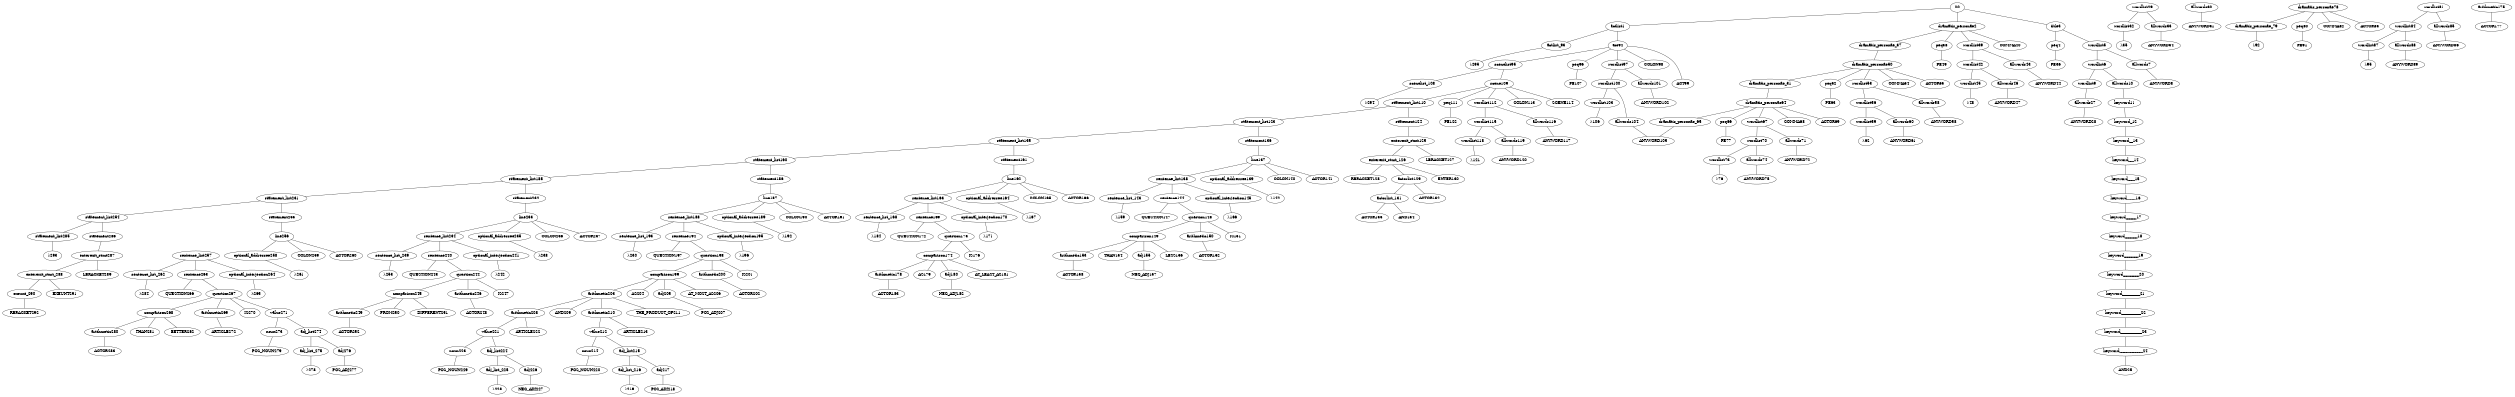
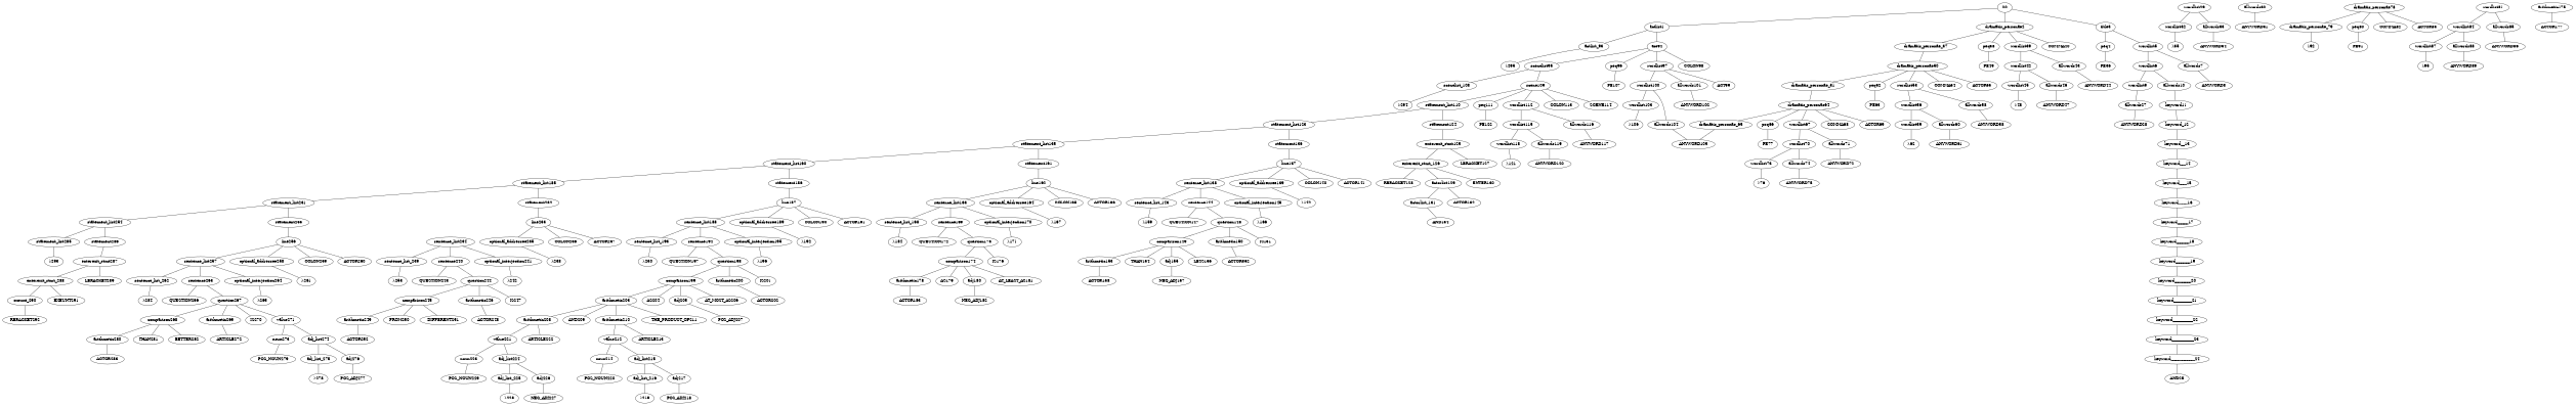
  strict graph {
    S0
    actlist1
    dramatis_personae2
    title3
    actlist_93
    act94
    dramatis_personae_37
    peq38
    wordlist39
    COMMA40
    peq4
    wordlist5
    "λ295"
    scenelist95
    peq96
    wordlist97
    COLON98
    ACT99
    dramatis_personae50
    PE49
    wordlist42
    allwords43
    PE36
    wordlist6
    allwords7
    wordlist9
    allwords10
    ANYWORD8
    allwords27
    keyword11
    ANYWORD28
    keyword_12
    keyword__13
    keyword___14
    keyword____15
    keyword_____16
    keyword______17
    keyword_______18
    keyword________19
    keyword_________20
    keyword__________21
    keyword___________22
    keyword____________23
    keyword_____________24
    AND25
    wordlist29
    wordlist32
    allwords33
    allwords30
    ANYWORD31
    "λ35"
    ANYWORD34
    n53 [label=dramatis_personae_31]
    peq52
    wordlist53
    COMMA54
    ACTOR55
    wordlist45
    allwords46
    ANYWORD44
    "λ48"
    ANYWORD47
    dramatis_personae64
    PE63
    wordlist56
    n66 [label=allwords58]
    dramatis_personae_65
    peq66
    wordlist67
    COMMA68
    ACTOR69
    wordlist59
    allwords60
    ANYWORD58
    "λ62"
    ANYWORD61
    ANYWORD105
    PE77
    wordlist70
    allwords71
    dramatis_personae78
    dramatis_personae_79
    peq80
    COMMA82
    ACTOR83
    wordlist73
    allwords74
    ANYWORD72
    "λ76"
    ANYWORD75
    "λ92"
    PE91
    wordlist81
    wordlist84
    allwords85
    wordlist87
    allwords88
    ANYWORD86
    n99 [label="λ95"]
    ANYWORD89
    scenelist_108
    scene109
    PE107
    wordlist100
    allwords101
    "λ294"
    statement_list110
    peq111
    wordlist112
    COLON113
    SCENE114
    wordlist103
    allwords104
    ANYWORD102
    "λ106"
    statement_list123
    statement124
    PE122
    wordlist115
    allwords116
    statement_list135
    statement136
    enterexit_stmt125
    wordlist118
    allwords119
    ANYWORD117
    "λ121"
    ANYWORD120
    statement_list160
    statement161
    line137
    enterexit_stmt_126
    LBRACKET127
    RBRACKET128
    actorlist129
    ENTER130
    actorlist_131
    ACTOR132
-   ACTOR133
    AND134
    statement_list185
    statement186
    line162
    sentence_list138
    optional_addressee139
    COLON140
    ACTOR141
    sentence_list_143
    sentence144
    optional_interjection145
    "λ142"
    "λ159"
    QUESTION147
    question148
    n155 [label="λ166"]
    comparison149
    arithmetic150
    IS151
    arithmetic153
    THAN154
    adj155
    LESS156
-   ACTOR152
+   ACTOR152 [label=ACTOR352]
    ACTOR158
    NEG_ADJ157
    statement_list231
    statement232
    line187
    sentence_list163
    optional_addressee164
    COLON165
    ACTOR166
    sentence_list_168
    sentence169
    optional_interjection170
    "λ167"
    "λ184"
    QUESTION172
    question173
    "λ171"
    comparison174
    IS176
    arithmetic178
    AS179
    adj180
    AT_LEAST_AS181
    arithmetic175
    ACTOR177
    ACTOR183
    NEG_ADJ182
    statement_list254
    statement255
    line233
    sentence_list188
    optional_addressee189
    COLON190
    ACTOR191
    sentence_list_193
    sentence194
    optional_interjection195
    "λ192"
    "λ230"
    QUESTION197
    question198
    "λ196"
    comparison199
    arithmetic200
    IS201
    arithmetic203
    AS204
    adj205
    AT_MOST_AS206
    ACTOR202
    arithmetic208
    AND209
    arithmetic210
    THE_PRODUCT_OF211
    POS_ADJ207
    value221
    ARTICLE222
    value212
    ARTICLE213
    noun223
    adj_list224
    noun214
    adj_list215
    POS_NOUN220
    adj_list_216
    adj217
    "λ219"
    POS_ADJ218
    POS_NOUN229
    adj_list_225
    adj226
    "λ228"
    NEG_ADJ227
    statement_list285
    statement286
    line256
    sentence_list234
    optional_addressee235
    COLON236
    ACTOR237
    sentence_list_239
    sentence240
    optional_interjection241
    "λ238"
    "λ253"
    QUESTION243
    question244
    "λ242"
    comparison245
    arithmetic246
    IS247
    arithmetic249
    FROM250
    DIFFERENT251
    ACTOR248
    ACTOR252
    "λ293"
    enterexit_stmt287
    sentence_list257
    optional_addressee258
    COLON259
    ACTOR260
    sentence_list_262
    sentence263
    optional_interjection264
    "λ261"
    "λ284"
    QUESTION266
    question267
    "λ265"
    comparison268
    arithmetic269
    IS270
    value271
    arithmetic280
    THAN281
    BETTER282
    ARTICLE272
    ACTOR283
    noun273
    adj_list274
    POS_NOUN279
    adj_list_275
    adj276
    "λ278"
    POS_ADJ277
    enterexit_stmt_288
    LBRACKET289
    exeunt_290
    EXEUNT291
    RBRACKET292
    S0 -- actlist1
    S0 -- dramatis_personae2
    S0 -- title3
    actlist1 -- actlist_93
    actlist1 -- act94
    dramatis_personae2 -- dramatis_personae_37
    dramatis_personae2 -- peq38
    dramatis_personae2 -- wordlist39
    dramatis_personae2 -- COMMA40
    title3 -- peq4
    title3 -- wordlist5
    actlist_93 -- "λ295"
    act94 -- scenelist95
    act94 -- peq96
    act94 -- wordlist97
    act94 -- COLON98
-   act94 -- ACT99
+   wordlist97 -- ACT99
    dramatis_personae_37 -- dramatis_personae50
    peq38 -- PE49
    wordlist39 -- wordlist42
    wordlist39 -- allwords43
    peq4 -- PE36
    wordlist5 -- wordlist6
    wordlist5 -- allwords7
    scenelist95 -- scenelist_108
    scenelist95 -- scene109
    peq96 -- PE107
    wordlist97 -- wordlist100
    wordlist97 -- allwords101
    dramatis_personae50 -- n53
    dramatis_personae50 -- peq52
    dramatis_personae50 -- wordlist53
    dramatis_personae50 -- COMMA54
    dramatis_personae50 -- ACTOR55
    wordlist42 -- wordlist45
    wordlist42 -- allwords46
    allwords43 -- ANYWORD44
    wordlist6 -- wordlist9
    wordlist6 -- allwords10
    allwords7 -- ANYWORD8
    wordlist9 -- allwords27
    allwords10 -- keyword11
    allwords27 -- ANYWORD28
    keyword11 -- keyword_12
    keyword_12 -- keyword__13
    keyword__13 -- keyword___14
    keyword___14 -- keyword____15
    keyword____15 -- keyword_____16
    keyword_____16 -- keyword______17
    keyword______17 -- keyword_______18
    keyword_______18 -- keyword________19
    keyword________19 -- keyword_________20
    keyword_________20 -- keyword__________21
    keyword__________21 -- keyword___________22
    keyword___________22 -- keyword____________23
    keyword____________23 -- keyword_____________24
    keyword_____________24 -- AND25
    wordlist29 -- wordlist32
    wordlist29 -- allwords33
    wordlist32 -- "λ35"
    allwords33 -- ANYWORD34
    allwords30 -- ANYWORD31
    n53 -- dramatis_personae64
    peq52 -- PE63
    wordlist53 -- wordlist56
    wordlist53 -- n66
    wordlist45 -- "λ48"
    allwords46 -- ANYWORD47
    dramatis_personae64 -- dramatis_personae_65
    dramatis_personae64 -- peq66
    dramatis_personae64 -- wordlist67
    dramatis_personae64 -- COMMA68
    dramatis_personae64 -- ACTOR69
    wordlist56 -- wordlist59
    wordlist56 -- allwords60
    n66 -- ANYWORD58
    dramatis_personae_65 -- ANYWORD105
    peq66 -- PE77
    wordlist67 -- wordlist70
    wordlist67 -- allwords71
    wordlist59 -- "λ62"
    allwords60 -- ANYWORD61
    wordlist70 -- wordlist73
    wordlist70 -- allwords74
    allwords71 -- ANYWORD72
    dramatis_personae78 -- dramatis_personae_79
    dramatis_personae78 -- peq80
    dramatis_personae78 -- COMMA82
    dramatis_personae78 -- ACTOR83
    dramatis_personae_79 -- "λ92"
    peq80 -- PE91
    wordlist73 -- "λ76"
    allwords74 -- ANYWORD75
    wordlist81 -- wordlist84
    wordlist81 -- allwords85
    wordlist84 -- wordlist87
    wordlist84 -- allwords88
    allwords85 -- ANYWORD86
    wordlist87 -- n99
    allwords88 -- ANYWORD89
    scenelist_108 -- "λ294"
    scene109 -- statement_list110
    scene109 -- peq111
    scene109 -- wordlist112
    scene109 -- COLON113
    scene109 -- SCENE114
    wordlist100 -- wordlist103
    wordlist100 -- allwords104
    allwords101 -- ANYWORD102
    statement_list110 -- statement_list123
    statement_list110 -- statement124
    peq111 -- PE122
    wordlist112 -- wordlist115
    wordlist112 -- allwords116
    wordlist103 -- "λ106"
    allwords104 -- ANYWORD105
    statement_list123 -- statement_list135
    statement_list123 -- statement136
    statement124 -- enterexit_stmt125
    wordlist115 -- wordlist118
    wordlist115 -- allwords119
    allwords116 -- ANYWORD117
    statement_list135 -- statement_list160
    statement_list135 -- statement161
    statement136 -- line137
    enterexit_stmt125 -- enterexit_stmt_126
    enterexit_stmt125 -- LBRACKET127
    wordlist118 -- "λ121"
    allwords119 -- ANYWORD120
    statement_list160 -- statement_list185
    statement_list160 -- statement186
    statement161 -- line162
    line137 -- sentence_list138
    line137 -- optional_addressee139
    line137 -- COLON140
    line137 -- ACTOR141
    enterexit_stmt_126 -- RBRACKET128
    enterexit_stmt_126 -- actorlist129
    enterexit_stmt_126 -- ENTER130
    actorlist129 -- actorlist_131
    actorlist129 -- ACTOR132
-   actorlist_131 -- ACTOR133
    actorlist_131 -- AND134
    statement_list185 -- statement_list231
    statement_list185 -- statement232
    statement186 -- line187
    line162 -- sentence_list163
    line162 -- optional_addressee164
    line162 -- COLON165
    line162 -- ACTOR166
    sentence_list138 -- sentence_list_143
    sentence_list138 -- sentence144
    sentence_list138 -- optional_interjection145
    optional_addressee139 -- "λ142"
    sentence_list_143 -- "λ159"
    sentence144 -- QUESTION147
    sentence144 -- question148
    optional_interjection145 -- n155
    question148 -- comparison149
    question148 -- arithmetic150
    question148 -- IS151
    comparison149 -- arithmetic153
    comparison149 -- THAN154
    comparison149 -- adj155
    comparison149 -- LESS156
    arithmetic150 -- ACTOR152
    arithmetic153 -- ACTOR158
    adj155 -- NEG_ADJ157
    statement_list231 -- statement_list254
    statement_list231 -- statement255
    statement232 -- line233
    line187 -- sentence_list188
    line187 -- optional_addressee189
    line187 -- COLON190
    line187 -- ACTOR191
    sentence_list163 -- sentence_list_168
    sentence_list163 -- sentence169
    sentence_list163 -- optional_interjection170
    optional_addressee164 -- "λ167"
    sentence_list_168 -- "λ184"
    sentence169 -- QUESTION172
    sentence169 -- question173
    optional_interjection170 -- "λ171"
    question173 -- comparison174
    question173 -- IS176
    comparison174 -- arithmetic178
    comparison174 -- AS179
    comparison174 -- adj180
    comparison174 -- AT_LEAST_AS181
    arithmetic178 -- ACTOR183
    adj180 -- NEG_ADJ182
    arithmetic175 -- ACTOR177
    statement_list254 -- statement_list285
    statement_list254 -- statement286
    statement255 -- line256
-   line233 -- sentence_list234
    line233 -- optional_addressee235
    line233 -- COLON236
    line233 -- ACTOR237
    sentence_list188 -- sentence_list_193
    sentence_list188 -- sentence194
    sentence_list188 -- optional_interjection195
    optional_addressee189 -- "λ192"
    sentence_list_193 -- "λ230"
    sentence194 -- QUESTION197
    sentence194 -- question198
    optional_interjection195 -- "λ196"
    question198 -- comparison199
    question198 -- arithmetic200
    question198 -- IS201
    comparison199 -- arithmetic203
    comparison199 -- AS204
    comparison199 -- adj205
    comparison199 -- AT_MOST_AS206
    arithmetic200 -- ACTOR202
    arithmetic203 -- arithmetic208
    arithmetic203 -- AND209
    arithmetic203 -- arithmetic210
    arithmetic203 -- THE_PRODUCT_OF211
    adj205 -- POS_ADJ207
    arithmetic208 -- value221
    arithmetic208 -- ARTICLE222
    arithmetic210 -- value212
    arithmetic210 -- ARTICLE213
    value221 -- noun223
    value221 -- adj_list224
    value212 -- noun214
    value212 -- adj_list215
    noun223 -- POS_NOUN229
    adj_list224 -- adj_list_225
    adj_list224 -- adj226
    noun214 -- POS_NOUN220
    adj_list215 -- adj_list_216
    adj_list215 -- adj217
    adj_list_216 -- "λ219"
    adj217 -- POS_ADJ218
    adj_list_225 -- "λ228"
    adj226 -- NEG_ADJ227
    statement_list285 -- "λ293"
    statement286 -- enterexit_stmt287
+   line256 -- sentence_list257
    line256 -- optional_addressee258
    line256 -- COLON259
    line256 -- ACTOR260
    sentence_list234 -- sentence_list_239
    sentence_list234 -- sentence240
    sentence_list234 -- optional_interjection241
    optional_addressee235 -- "λ238"
    sentence_list_239 -- "λ253"
    sentence240 -- QUESTION243
    sentence240 -- question244
    optional_interjection241 -- "λ242"
    question244 -- comparison245
    question244 -- arithmetic246
    question244 -- IS247
    comparison245 -- arithmetic249
    comparison245 -- FROM250
    comparison245 -- DIFFERENT251
    arithmetic246 -- ACTOR248
    arithmetic249 -- ACTOR252
    enterexit_stmt287 -- enterexit_stmt_288
    enterexit_stmt287 -- LBRACKET289
    sentence_list257 -- sentence_list_262
    sentence_list257 -- sentence263
    sentence_list257 -- optional_interjection264
    optional_addressee258 -- "λ261"
    sentence_list_262 -- "λ284"
    sentence263 -- QUESTION266
    sentence263 -- question267
    optional_interjection264 -- "λ265"
    question267 -- comparison268
    question267 -- arithmetic269
    question267 -- IS270
    question267 -- value271
    comparison268 -- arithmetic280
    comparison268 -- THAN281
    comparison268 -- BETTER282
    arithmetic269 -- ARTICLE272
    value271 -- noun273
    value271 -- adj_list274
    arithmetic280 -- ACTOR283
    noun273 -- POS_NOUN279
    adj_list274 -- adj_list_275
    adj_list274 -- adj276
    adj_list_275 -- "λ278"
    adj276 -- POS_ADJ277
    enterexit_stmt_288 -- exeunt_290
    enterexit_stmt_288 -- EXEUNT291
    exeunt_290 -- RBRACKET292
  }
